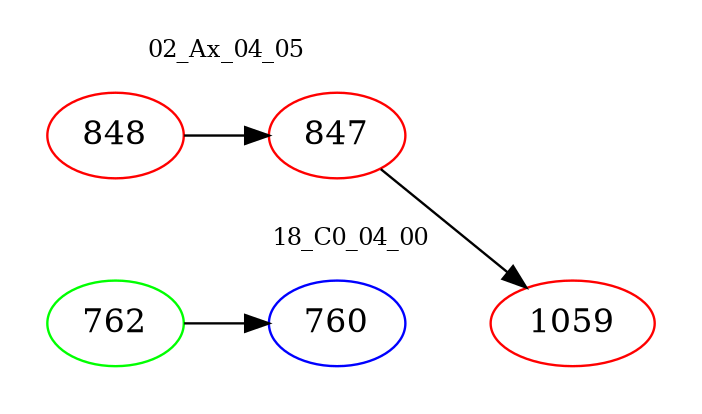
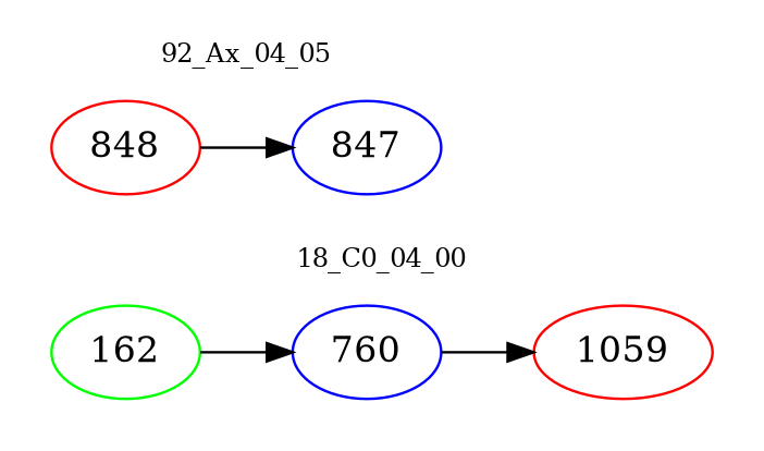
  digraph {
    rankdir=LR
    node [color=red]
    edge [color=black]
    n1 [label=848]
-   n2 [label=847]
-   n3 [color=green label=762]
+   n2 [color=blue label=847]
+   n3 [color=green label=162]
    n4 [color=blue label=760]
    n5 [label=1059]
    subgraph cluster_1 {
      color=white
      fontsize=10
-     label="02_Ax_04_05"
+     label="92_Ax_04_05"
      n1
      n2
    }
    subgraph cluster_2 {
      color=white
      fontsize=10
      label="18_C0_04_00"
      n3
      n4
      n5
    }
    n1 -> n2
    n3 -> n4
-   n2 -> n5
+   n4 -> n5
  }
